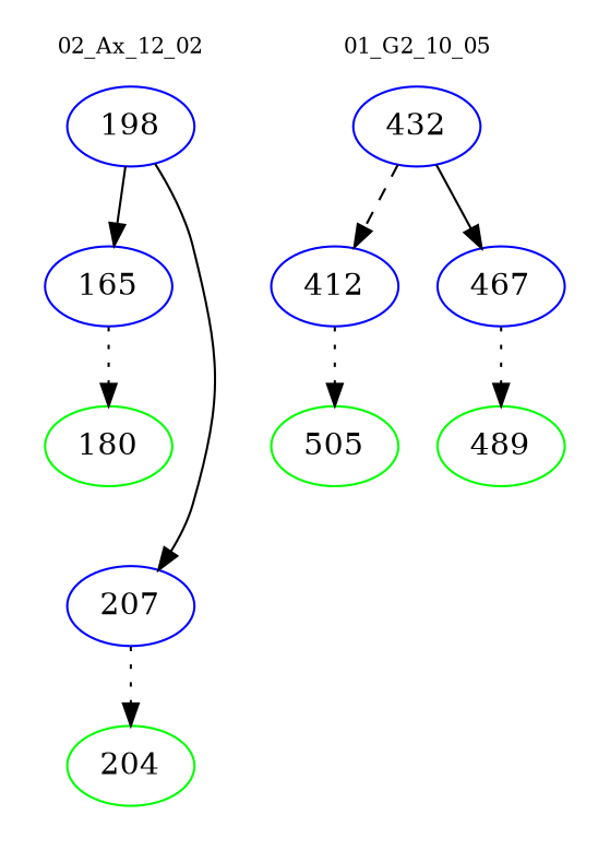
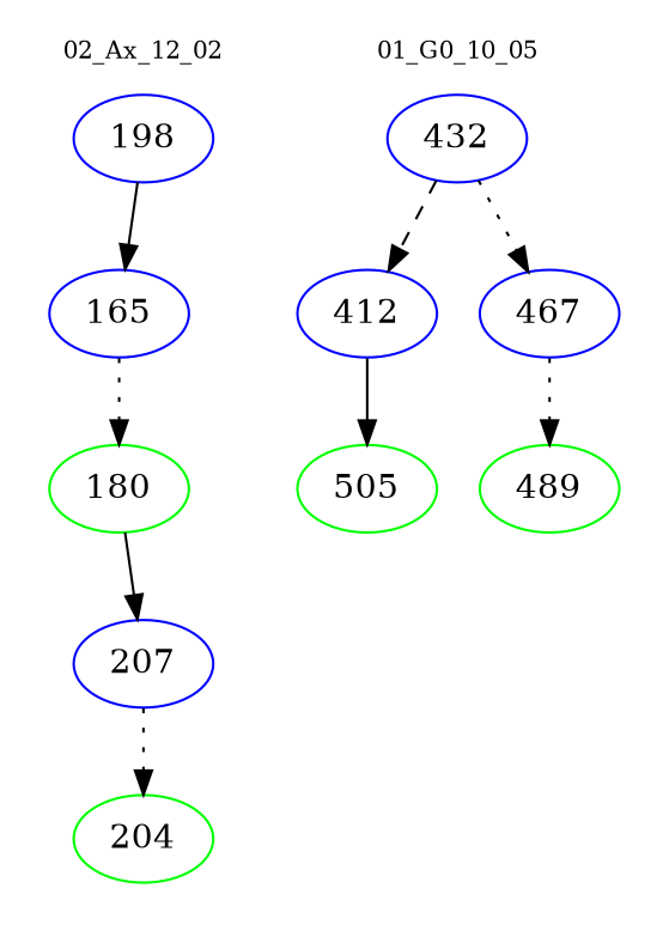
  digraph {
    node [color=blue]
    edge [color=black style=solid]
    n1 [label=198]
    n2 [label=165]
    n3 [label=207]
    n4 [color=green label=180]
    n5 [color=green label=204]
    n6 [label=432]
    n7 [label=412]
    n8 [label=467]
    n9 [color=green label=505]
    n10 [color=green label=489]
    subgraph cluster_1 {
      color=white
      fontsize=10
      label="02_Ax_12_02"
      n1
      n2
      n3
      n4
      n5
    }
    subgraph cluster_2 {
      color=white
      fontsize=10
-     label="01_G2_10_05"
+     label="01_G0_10_05"
      n6
      n7
      n8
      n9
      n10
    }
    n1 -> n2
-   n1 -> n3
+   n4 -> n3
    n2 -> n4 [style=dotted]
    n3 -> n5 [style=dotted]
    n6 -> n7 [style=dashed]
-   n6 -> n8
-   n7 -> n9 [style=dotted]
+   n6 -> n8 [style=dotted]
+   n7 -> n9
    n8 -> n10 [style=dotted]
  }
